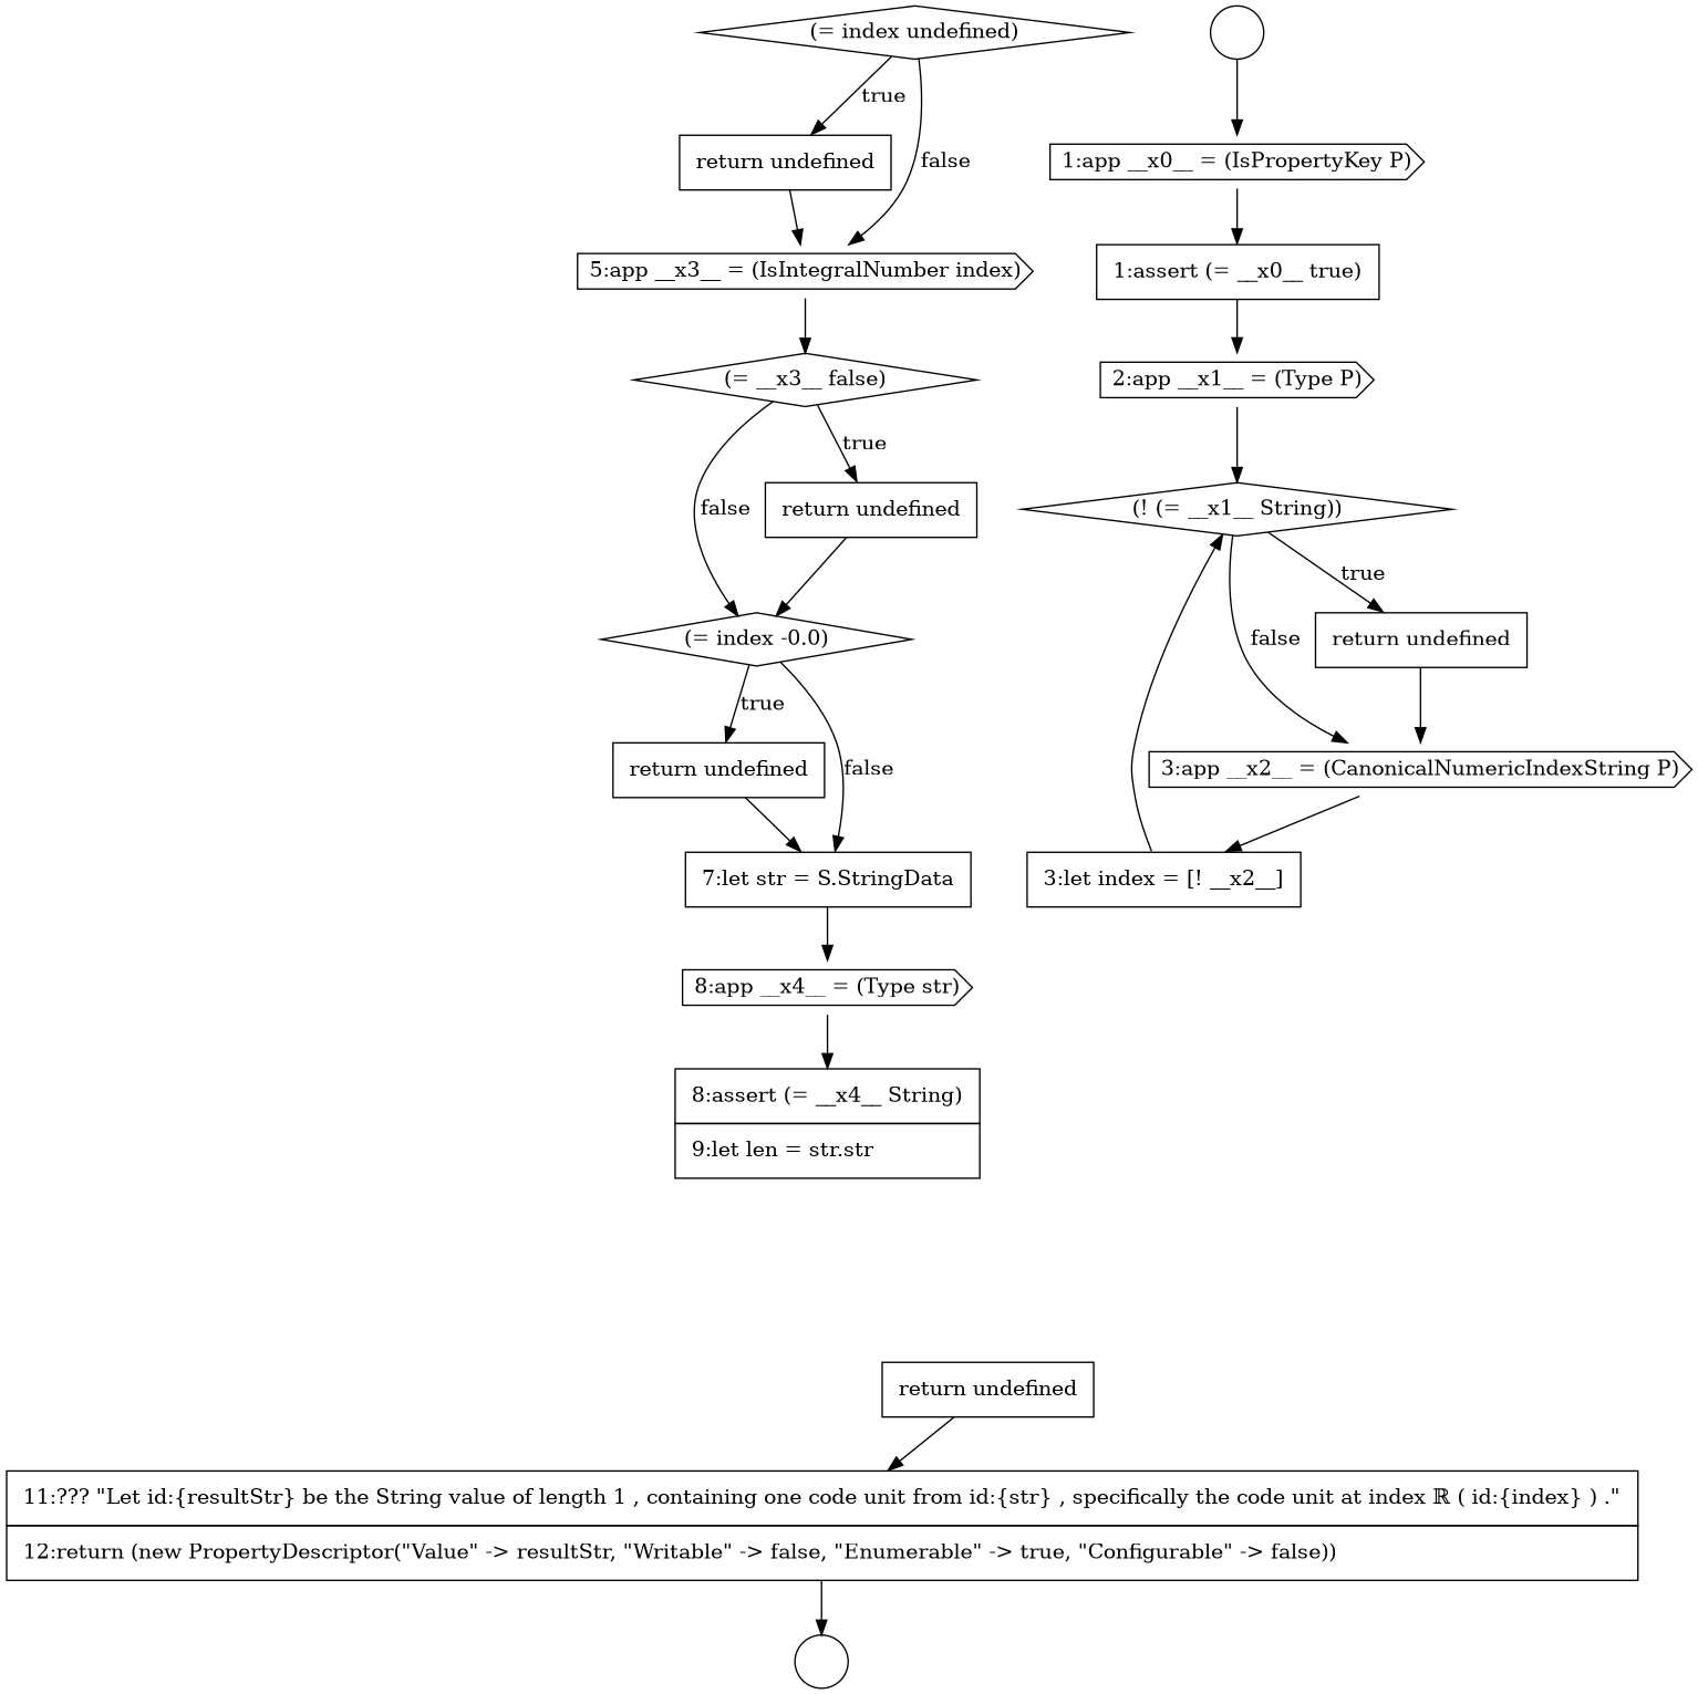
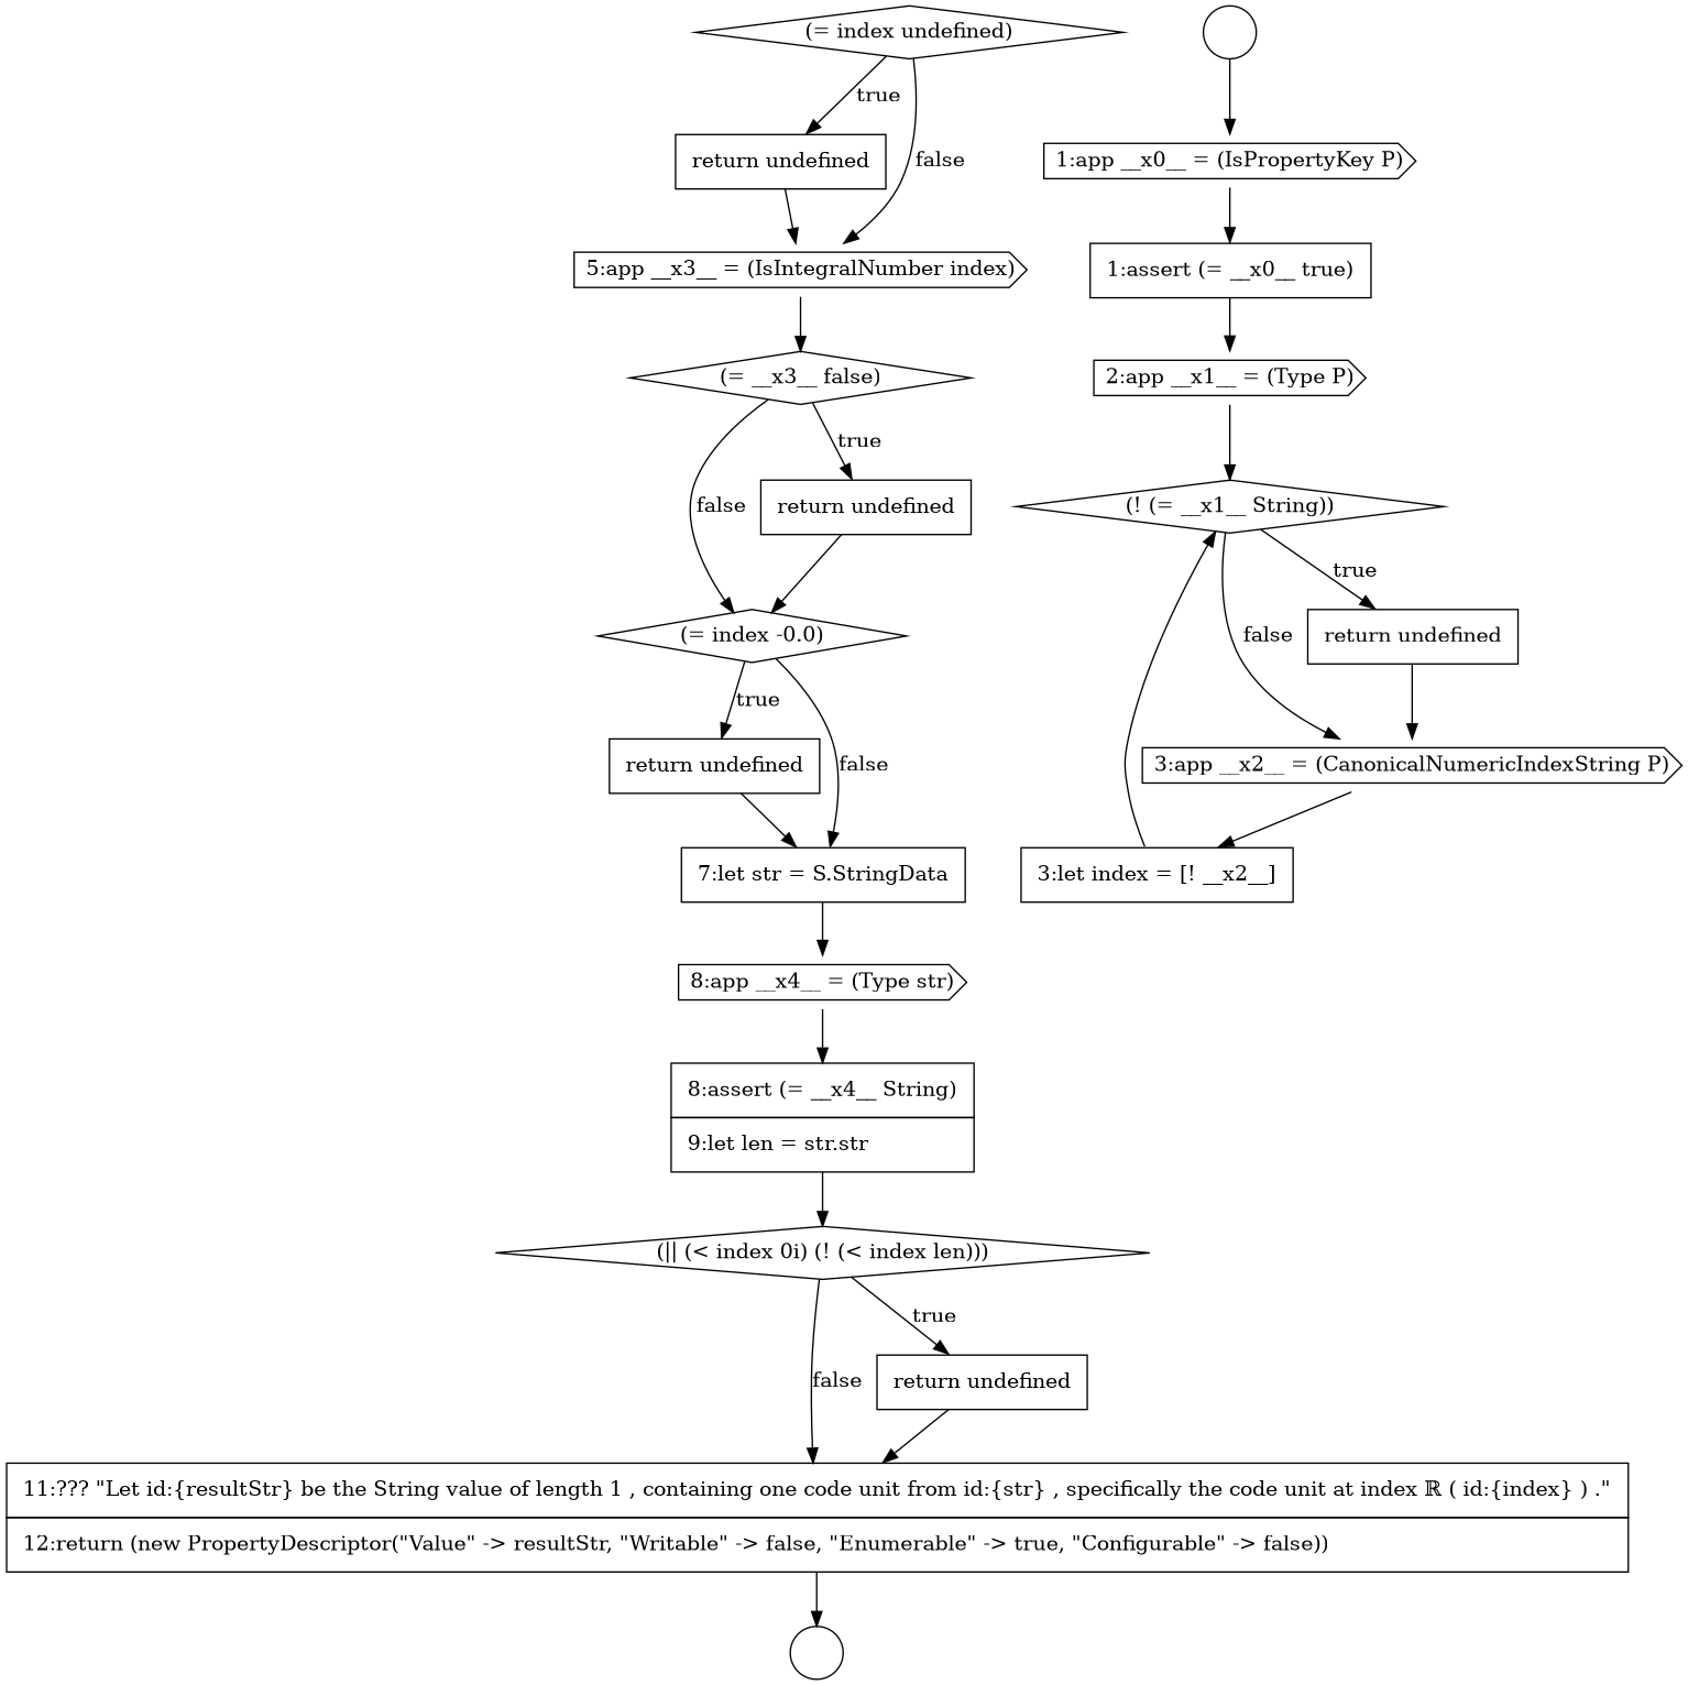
  digraph {
    node [color=black fillcolor=white shape=none style=filled]
    edge [color=black]
    n1 [label=<<font color="black">     <table border="0" cellborder="1" cellspacing="0" cellpadding="10">       <tr><td align="left">11:??? &quot;Let id:{resultStr} be the String value of length 1 , containing one code unit from id:{str} , specifically the code unit at index ℝ ( id:{index} ) .&quot;</td></tr>       <tr><td align="left">12:return (new PropertyDescriptor(&quot;Value&quot; -&gt; resultStr, &quot;Writable&quot; -&gt; false, &quot;Enumerable&quot; -&gt; true, &quot;Configurable&quot; -&gt; false))</td></tr>     </table>   </font>> margin=0]
    n2 [label=" " shape=circle]
    n3 [label=<<font color="black">8:app __x4__ = (Type str)</font>> shape=cds]
    n4 [label=<<font color="black">     <table border="0" cellborder="1" cellspacing="0" cellpadding="10">       <tr><td align="left">8:assert (= __x4__ String)</td></tr>       <tr><td align="left">9:let len = str.str</td></tr>     </table>   </font>> margin=0]
+   n5 [label=<<font color="black">(|| (&lt; index 0i) (! (&lt; index len)))</font>> shape=diamond]
    n6 [label=" " shape=circle]
    n7 [label=<<font color="black">1:app __x0__ = (IsPropertyKey P)</font>> shape=cds]
    n8 [label=<<font color="black">     <table border="0" cellborder="1" cellspacing="0" cellpadding="10">       <tr><td align="left">1:assert (= __x0__ true)</td></tr>     </table>   </font>> margin=0]
    n9 [label=<<font color="black">(= __x3__ false)</font>> shape=diamond]
    n10 [label=<<font color="black">(= index -0.0)</font>> shape=diamond]
    n11 [label=<<font color="black">     <table border="0" cellborder="1" cellspacing="0" cellpadding="10">       <tr><td align="left">return undefined</td></tr>     </table>   </font>> margin=0]
    n12 [label=<<font color="black">     <table border="0" cellborder="1" cellspacing="0" cellpadding="10">       <tr><td align="left">return undefined</td></tr>     </table>   </font>> margin=0]
    n13 [label=<<font color="black">     <table border="0" cellborder="1" cellspacing="0" cellpadding="10">       <tr><td align="left">7:let str = S.StringData</td></tr>     </table>   </font>> margin=0]
    n14 [label=<<font color="black">3:app __x2__ = (CanonicalNumericIndexString P)</font>> shape=cds]
    n15 [label=<<font color="black">     <table border="0" cellborder="1" cellspacing="0" cellpadding="10">       <tr><td align="left">3:let index = [! __x2__]</td></tr>     </table>   </font>> margin=0]
    n16 [label=<<font color="black">(! (= __x1__ String))</font>> shape=diamond]
    n17 [label=<<font color="black">     <table border="0" cellborder="1" cellspacing="0" cellpadding="10">       <tr><td align="left">return undefined</td></tr>     </table>   </font>> margin=0]
    n18 [label=<<font color="black">5:app __x3__ = (IsIntegralNumber index)</font>> shape=cds]
    n19 [label=<<font color="black">     <table border="0" cellborder="1" cellspacing="0" cellpadding="10">       <tr><td align="left">return undefined</td></tr>     </table>   </font>> margin=0]
    n20 [label=<<font color="black">2:app __x1__ = (Type P)</font>> shape=cds]
    n21 [label=<<font color="black">     <table border="0" cellborder="1" cellspacing="0" cellpadding="10">       <tr><td align="left">return undefined</td></tr>     </table>   </font>> margin=0]
    n22 [label=<<font color="black">(= index undefined)</font>> shape=diamond]
    n1 -> n2
    n3 -> n4
+   n4 -> n5
+   n5 -> n1 [label=<<font color="black">false</font>>]
+   n5 -> n19 [label=<<font color="black">true</font>>]
    n6 -> n7
    n7 -> n8
    n8 -> n20
    n9 -> n10 [label=<<font color="black">false</font>>]
    n9 -> n11 [label=<<font color="black">true</font>>]
    n10 -> n12 [label=<<font color="black">true</font>>]
    n10 -> n13 [label=<<font color="black">false</font>>]
    n11 -> n10
    n12 -> n13
    n13 -> n3
    n14 -> n15
    n15 -> n16
    n16 -> n14 [label=<<font color="black">false</font>>]
    n16 -> n21 [label=<<font color="black">true</font>>]
    n17 -> n18
    n18 -> n9
    n19 -> n1
    n20 -> n16
    n21 -> n14
    n22 -> n17 [label=<<font color="black">true</font>>]
    n22 -> n18 [label=<<font color="black">false</font>>]
  }
